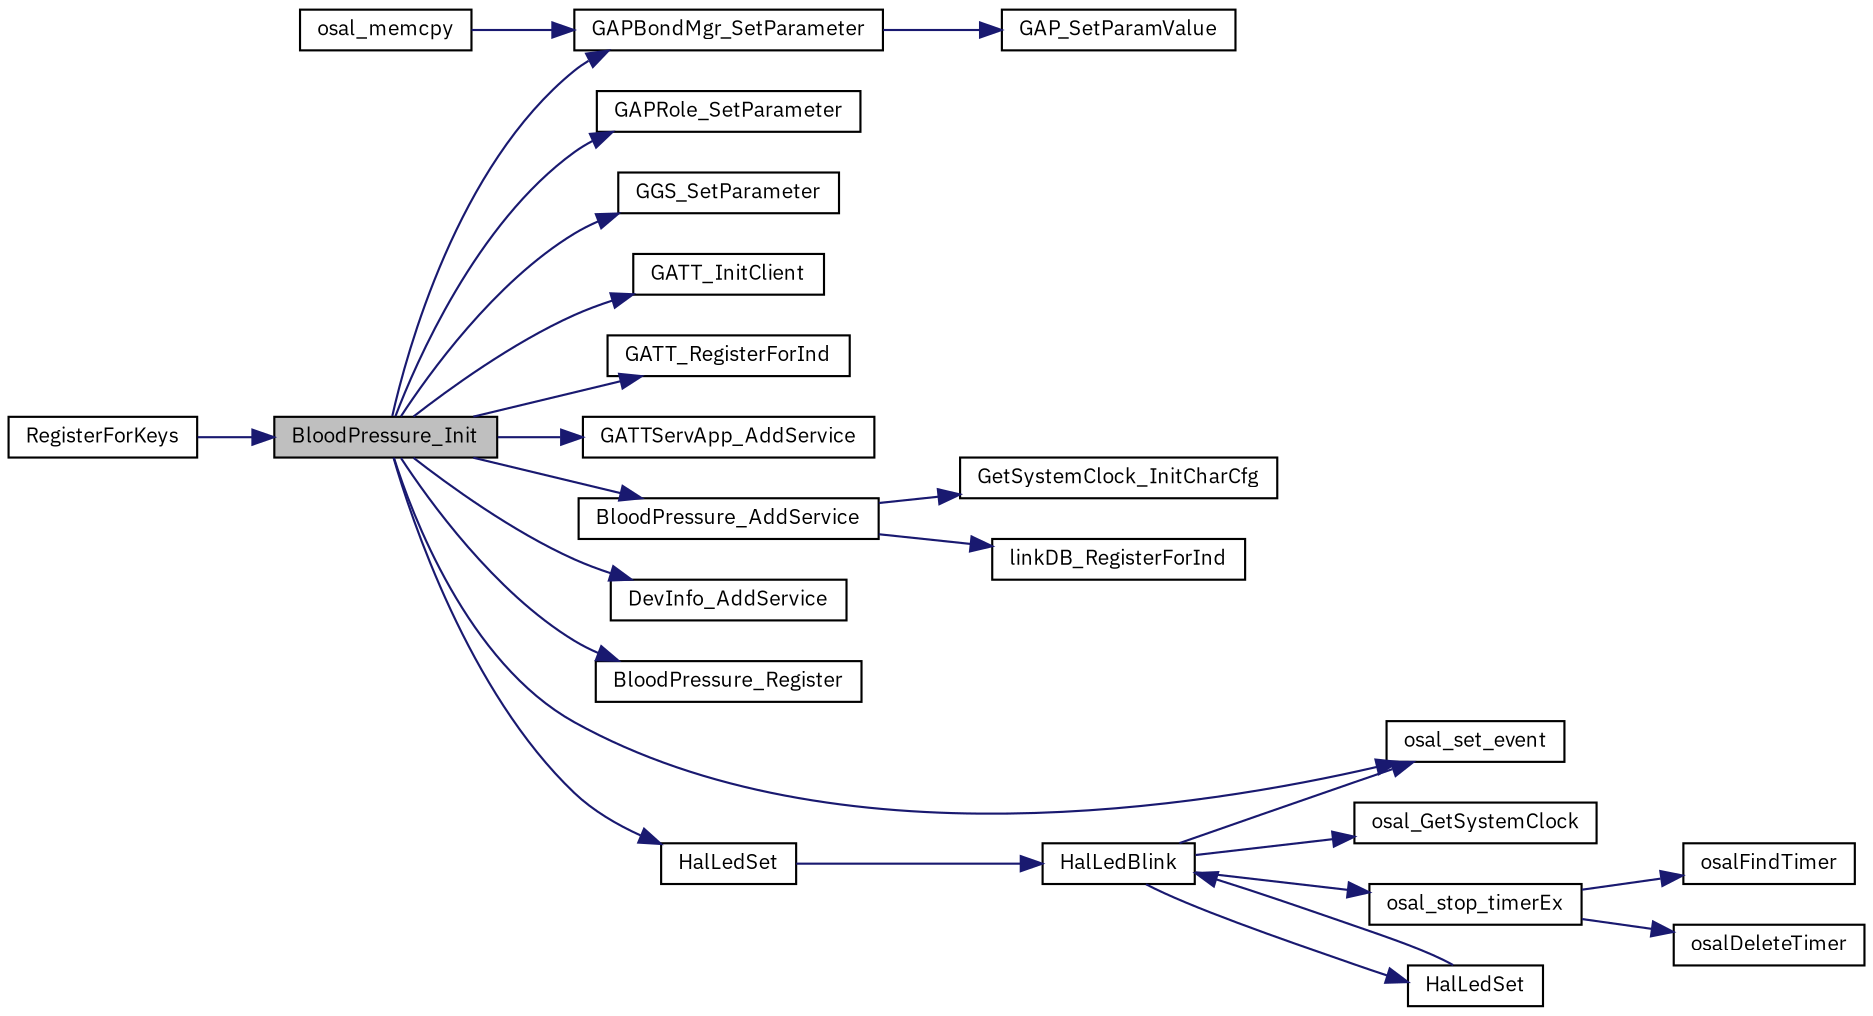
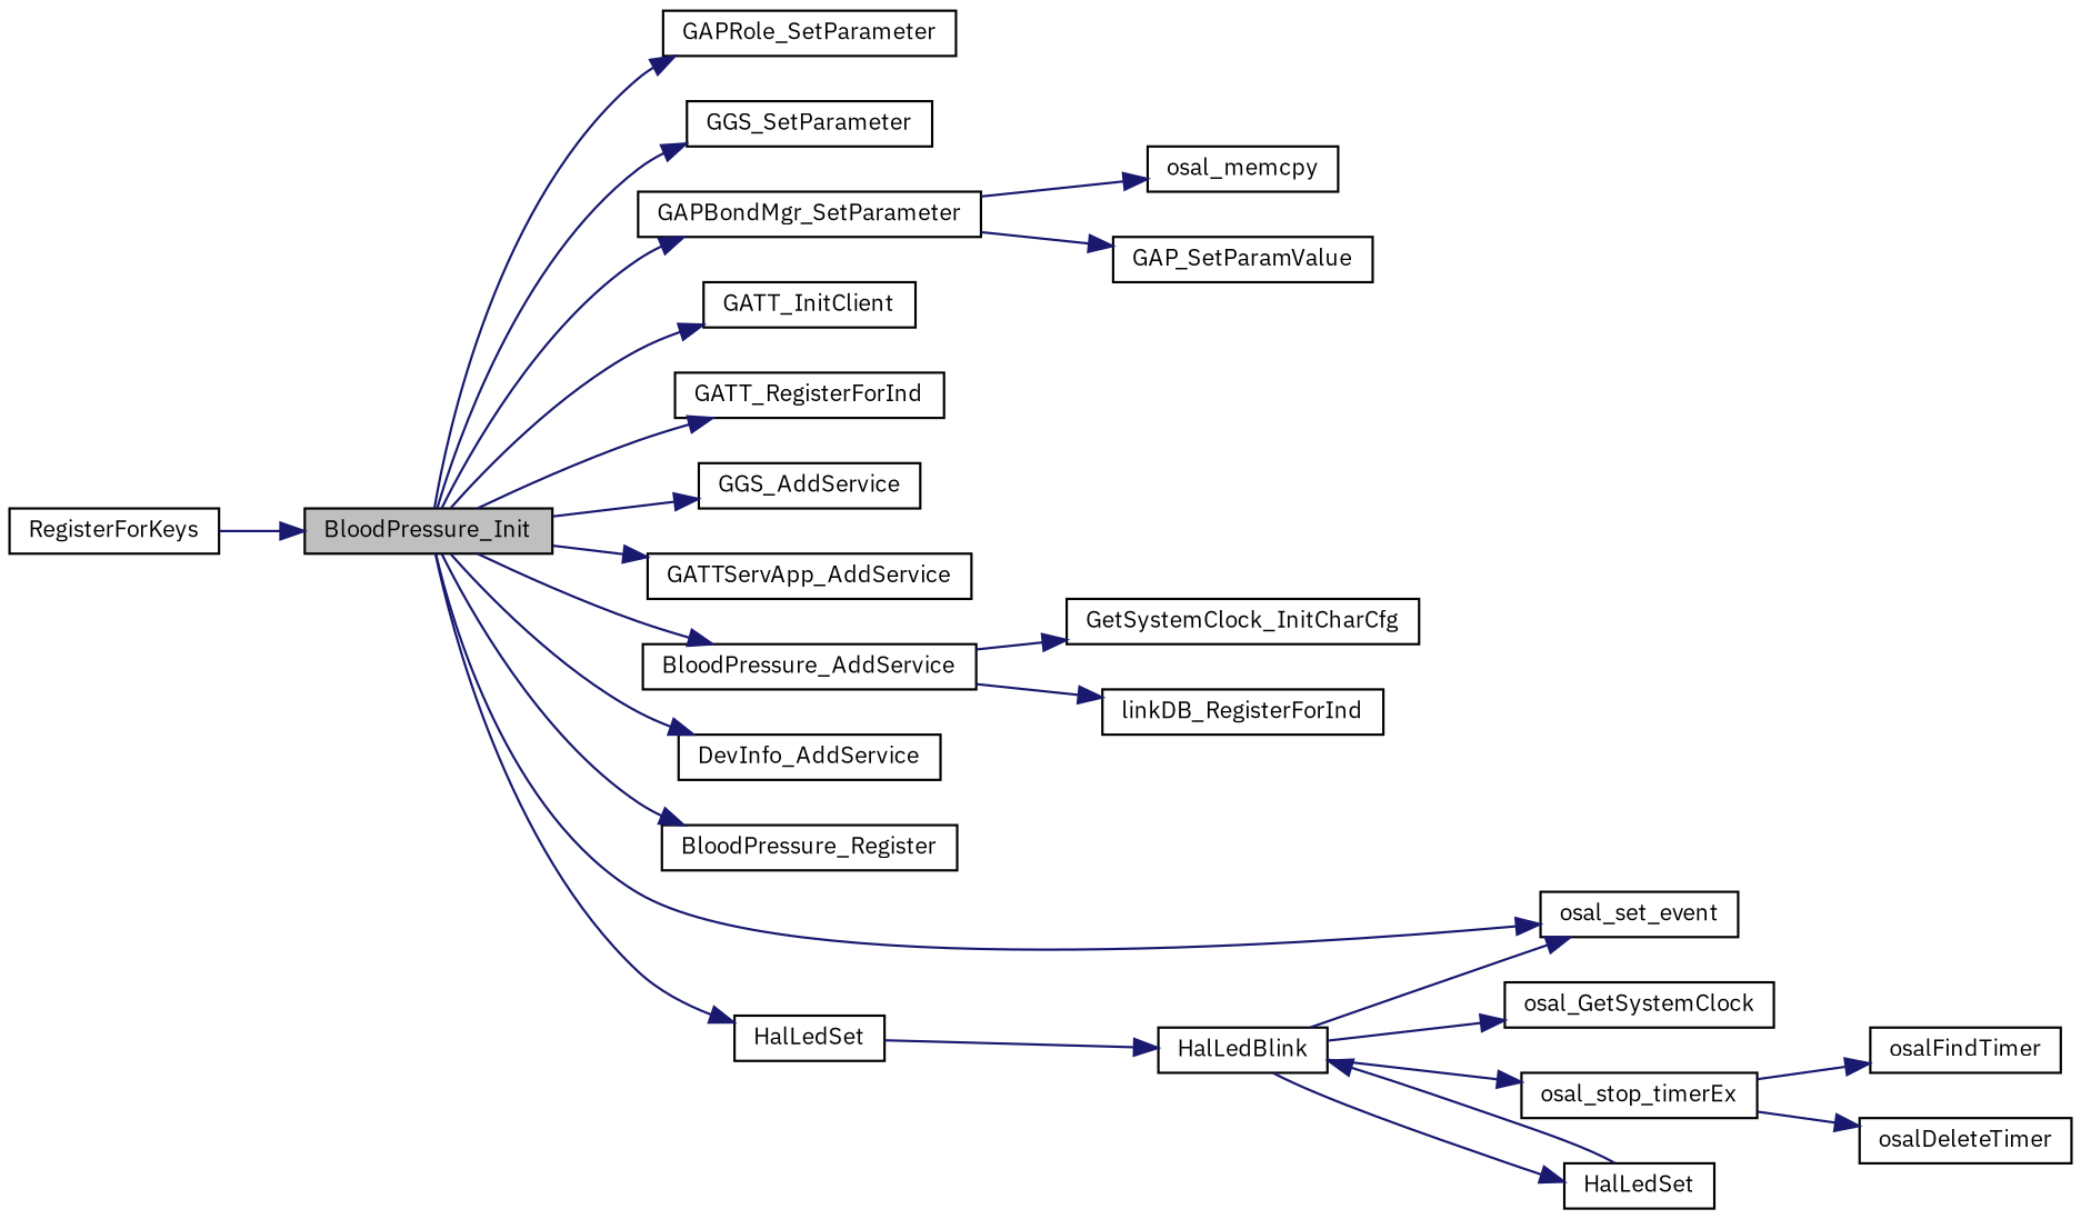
  digraph {
    fontname="IBM Plex Sans"
    rankdir=LR
    node [color=black fillcolor=white fontname="IBM Plex Sans" fontsize=10 shape=record style=filled]
    edge [color=midnightblue fontname="IBM Plex Sans" fontsize=10 labelfontname=Helvetica labelfontsize=10 style=solid]
    n1 [fillcolor=grey75 fontcolor=black height=0.2 label=BloodPressure_Init width=0.4]
    n2 [height=0.2 label=GAPRole_SetParameter width=0.4]
    n3 [height=0.2 label=GGS_SetParameter width=0.4]
    n4 [height=0.2 label=GAPBondMgr_SetParameter width=0.4]
    n5 [height=0.2 label=GATT_InitClient width=0.4]
    n6 [height=0.2 label=GATT_RegisterForInd width=0.4]
+   n7 [height=0.2 label=GGS_AddService width=0.4]
    n8 [height=0.2 label=GATTServApp_AddService width=0.4]
    n9 [height=0.2 label=BloodPressure_AddService width=0.4]
    n10 [height=0.2 label=DevInfo_AddService width=0.4]
    n11 [height=0.2 label=BloodPressure_Register width=0.4]
    n12 [height=0.2 label=HalLedSet width=0.4]
    n13 [height=0.2 label=osal_set_event width=0.4]
    n14 [height=0.2 label=osal_memcpy width=0.4]
    n15 [height=0.2 label=GAP_SetParamValue width=0.4]
    n16 [height=0.2 label=GetSystemClock_InitCharCfg width=0.4]
    n17 [height=0.2 label=linkDB_RegisterForInd width=0.4]
    n18 [height=0.2 label=RegisterForKeys width=0.4]
    n19 [height=0.2 label=HalLedBlink width=0.4]
    n20 [height=0.2 label=osal_GetSystemClock width=0.4]
    n21 [height=0.2 label=osal_stop_timerEx width=0.4]
    n22 [height=0.2 label=HalLedSet width=0.4]
    n23 [height=0.2 label=osalFindTimer width=0.4]
    n24 [height=0.2 label=osalDeleteTimer width=0.4]
    n1 -> n2
    n1 -> n3
    n1 -> n4
    n1 -> n5
    n1 -> n6
+   n1 -> n7
    n1 -> n8
    n1 -> n9
    n1 -> n10
    n1 -> n11
    n1 -> n12
    n1 -> n13
-   n14 -> n4
+   n4 -> n14
    n4 -> n15
    n9 -> n16
    n9 -> n17
    n12 -> n19
    n18 -> n1
    n19 -> n13
    n19 -> n20
    n19 -> n21
    n19 -> n22
    n21 -> n23
    n21 -> n24
    n22 -> n19
  }
